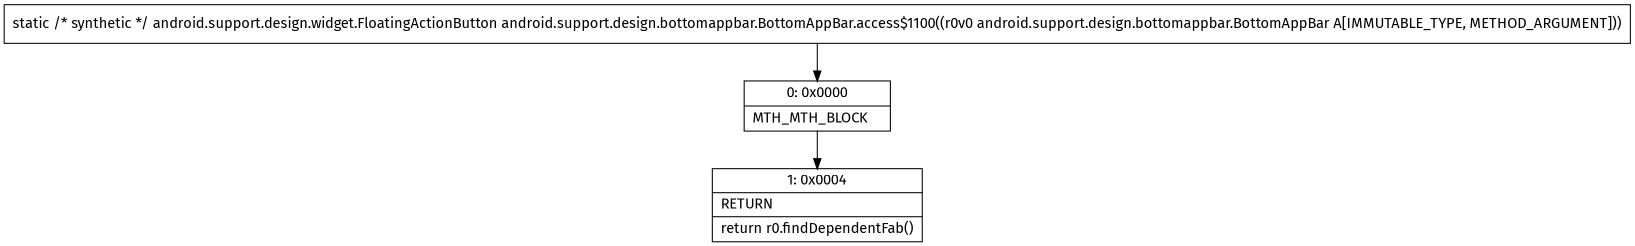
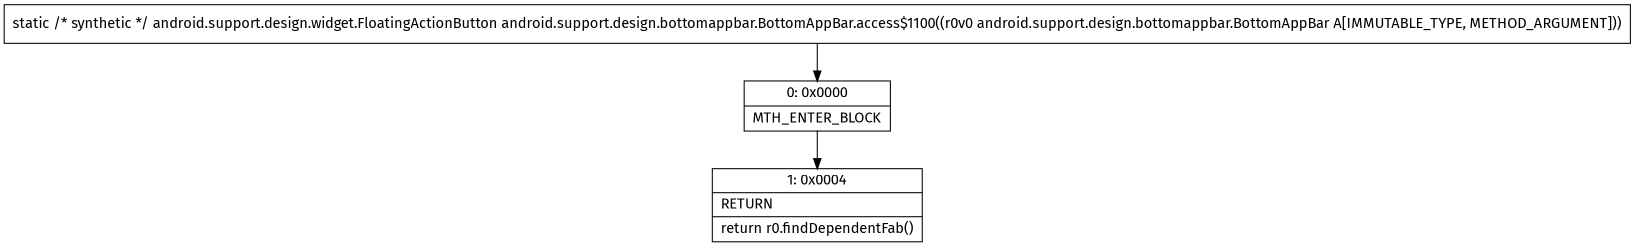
  digraph {
    fontname="Fira Sans"
    node [shape=record fontname="Fira Sans"]
    edge [fontname="Fira Sans"]
-   n1 [label="{0\:\ 0x0000|MTH_MTH_BLOCK\l}"]
+   n1 [label="{0\:\ 0x0000|MTH_ENTER_BLOCK\l}"]
    n2 [label="{1\:\ 0x0004|RETURN\l|return r0.findDependentFab()\l}"]
    n3 [label="{static \/* synthetic *\/ android.support.design.widget.FloatingActionButton android.support.design.bottomappbar.BottomAppBar.access$1100((r0v0 android.support.design.bottomappbar.BottomAppBar A[IMMUTABLE_TYPE, METHOD_ARGUMENT])) }"]
    n1 -> n2
    n3 -> n1
  }
